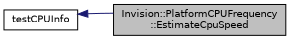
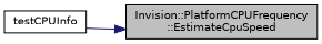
  digraph {
    rankdir=RL
    node [color=black fontname=Helvetica fontsize=10 shape=record style=filled]
    n1 [fillcolor=grey75 fontcolor=black height=0.2 label="Invision::PlatformCPUFrequency\l::EstimateCpuSpeed" width=0.4]
    n2 [fillcolor=white height=0.2 label=testCPUInfo width=0.4]
-   n2 -> n1 [color=midnightblue dir=back fontname=Helvetica fontsize=10 labelfontname=Helvetica labelfontsize=10 style=solid]
+   n1 -> n2 [color=midnightblue dir=back fontname=Helvetica fontsize=10 labelfontname=Helvetica labelfontsize=10 style=solid]
  }
